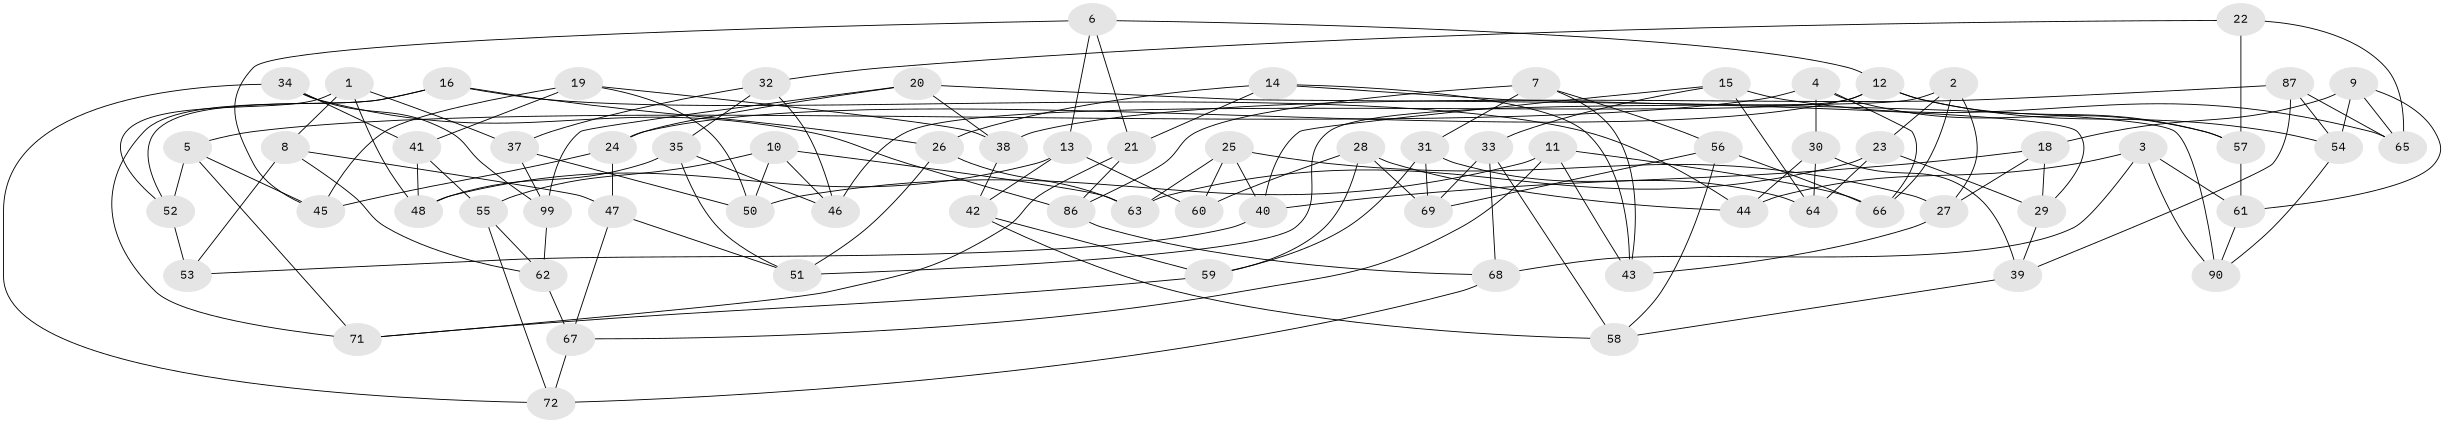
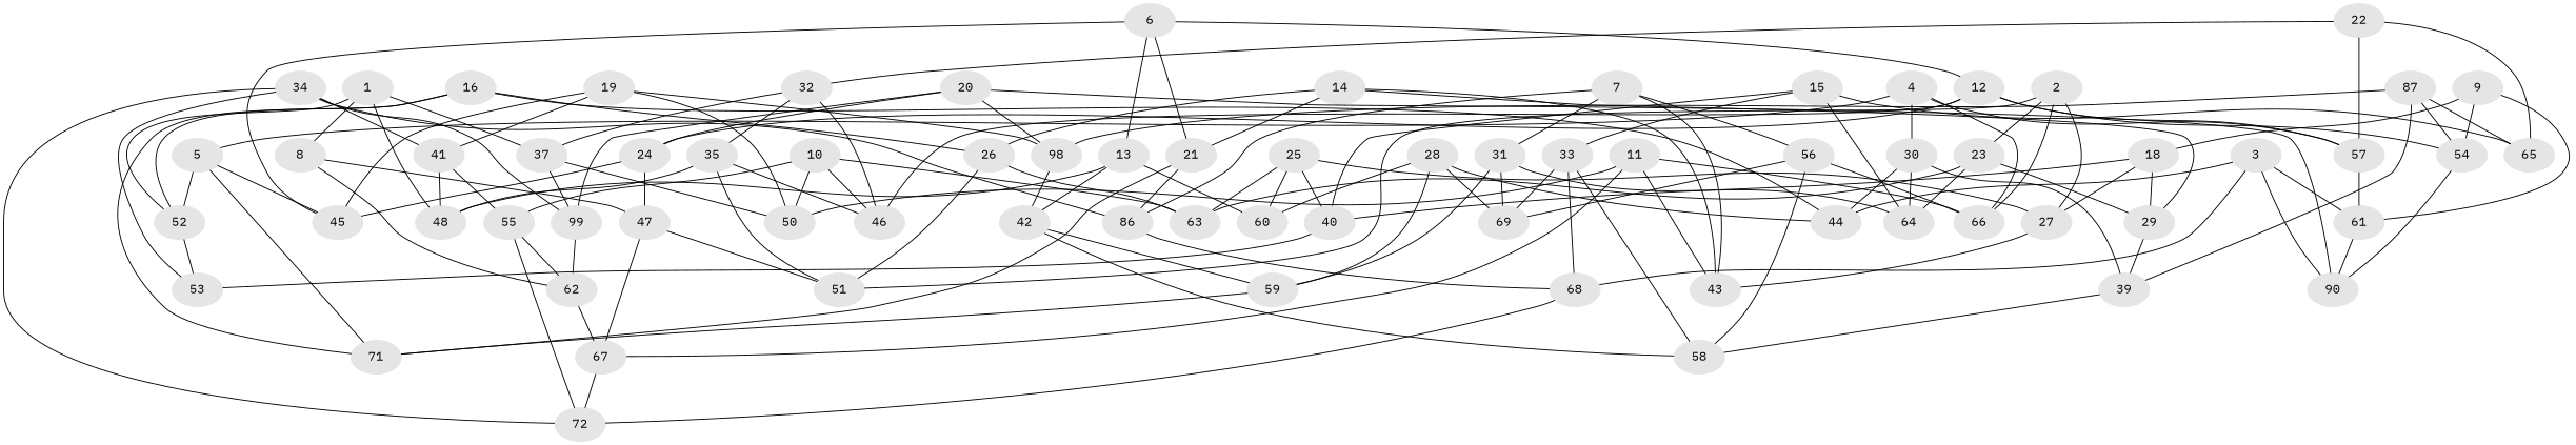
  graph {
    fontname="IBM Plex Mono"
    node [color=gray90 fontname="IBM Plex Mono" style=filled]
    edge [fontname="IBM Plex Mono"]
    1
    8
    37
    48
    52
    47
    53
    62
    50
    n10 [label=99]
    2
    23
    27
    51
    66
    63
    29
    64
    43
    3
    44
    61
    68
    n24 [label=90]
    72
    4
    5
    30
    57
    45
    71
    39
    6
    12
    13
    21
    54
    46
    24
    42
    60
    n42 [label=86]
    7
    31
    56
    59
    69
    58
    67
    9
    18
    65
    40
    10
    55
    11
    14
    26
    15
    33
    16
    n62 [label=87]
-   38
+   38 [label=98]
    19
    41
    20
    22
    32
    35
    25
    28
    34
    1 -- 8
    1 -- 37
    1 -- 48
    1 -- 52
    8 -- 47
-   8 -- 53
+   34 -- 53
    8 -- 62
    37 -- 50
    37 -- n10
    52 -- 53
    47 -- 51
    47 -- 67
    62 -- 67
    n10 -- 62
    2 -- 23
    2 -- 27
    2 -- 51
    2 -- 66
    23 -- 63
    23 -- 29
    23 -- 64
    27 -- 43
    29 -- 39
    3 -- 44
    3 -- 61
    3 -- 68
    3 -- n24
    61 -- n24
    68 -- 72
    4 -- 66
    4 -- 5
    4 -- 30
    4 -- 57
    5 -- 52
    5 -- 45
    5 -- 71
    30 -- 64
    30 -- 44
    30 -- 39
    57 -- 61
    39 -- 58
    6 -- 45
    6 -- 12
    6 -- 13
    6 -- 21
    12 -- 57
    12 -- 54
    12 -- 46
    12 -- 24
    13 -- 48
    13 -- 42
    13 -- 60
    21 -- 71
    21 -- n42
    54 -- n24
    24 -- 47
    24 -- 45
    42 -- 59
    42 -- 58
    n42 -- 68
    7 -- 43
    7 -- n42
    7 -- 31
    7 -- 56
    31 -- 64
    31 -- 59
    31 -- 69
    56 -- 66
    56 -- 69
    56 -- 58
    59 -- 71
    67 -- 72
    9 -- 61
    9 -- 54
    9 -- 18
-   9 -- 65
    18 -- 27
    18 -- 29
    18 -- 40
    40 -- 53
    10 -- 50
    10 -- 63
    10 -- 46
    10 -- 55
    55 -- 62
    55 -- 72
    11 -- 50
    11 -- 66
    11 -- 43
    11 -- 67
    14 -- 29
    14 -- 43
    14 -- 21
    14 -- 26
    26 -- 51
    26 -- 63
    15 -- 64
    15 -- 65
    15 -- 40
    15 -- 33
    33 -- 68
    33 -- 69
    33 -- 58
    16 -- 52
    16 -- 44
    16 -- 71
    16 -- 26
    n62 -- 39
    n62 -- 54
    n62 -- 65
    n62 -- 38
    38 -- 42
    19 -- 50
    19 -- 45
    19 -- 38
    19 -- 41
    41 -- 48
    41 -- 55
    20 -- n10
    20 -- n24
    20 -- 24
    20 -- 38
    22 -- 57
    22 -- 65
    22 -- 32
    32 -- 37
    32 -- 46
    32 -- 35
    35 -- 48
    35 -- 51
    35 -- 46
    25 -- 27
    25 -- 63
    25 -- 60
    25 -- 40
    28 -- 44
    28 -- 60
    28 -- 59
    28 -- 69
    34 -- n10
    34 -- 72
    34 -- n42
    34 -- 41
  }
